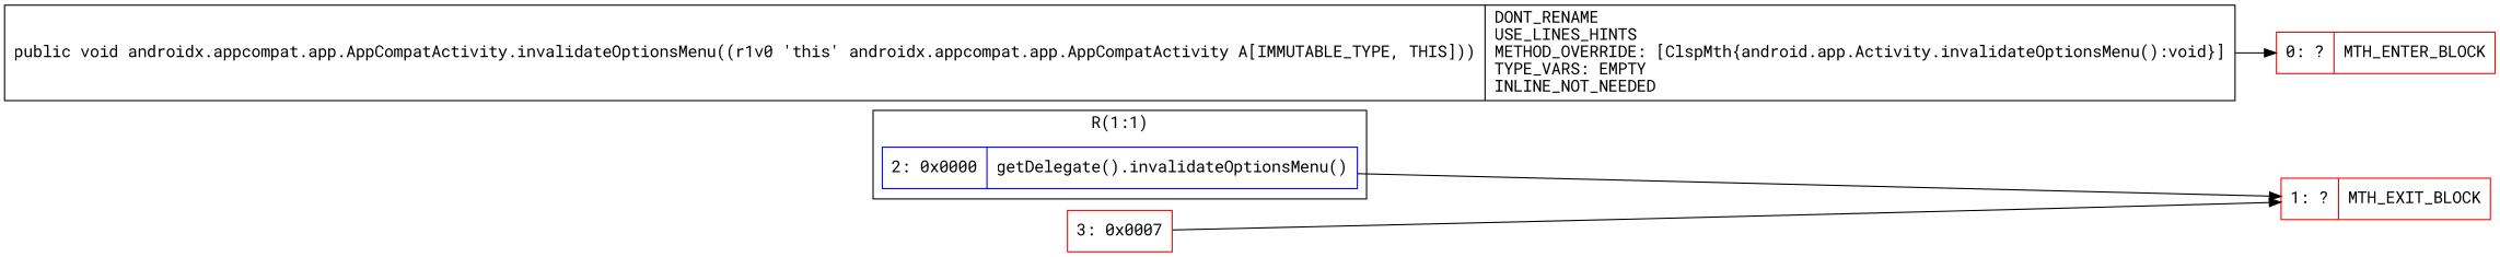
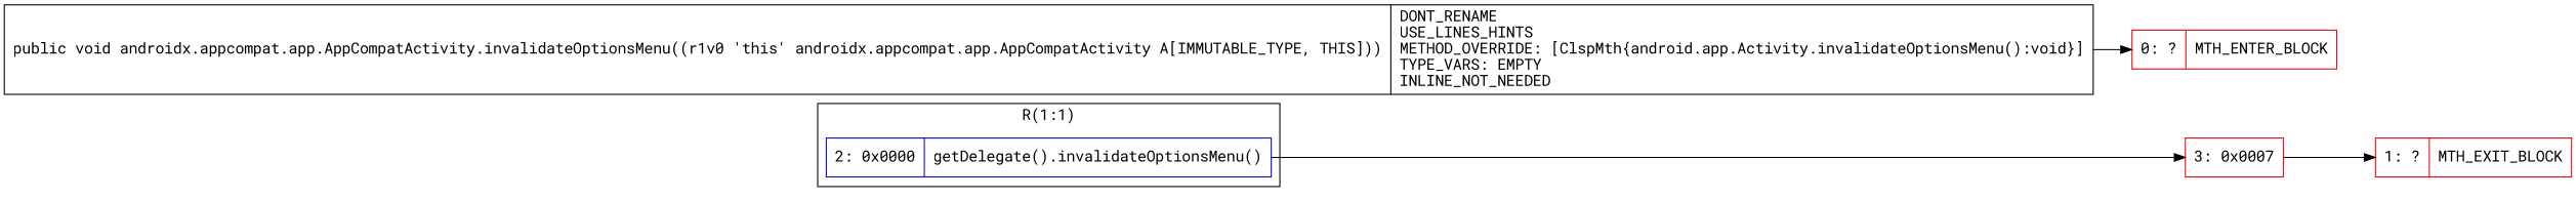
  digraph {
    fontname="Roboto Mono"
    rankdir=LR
    node [color=red fontname="Roboto Mono" shape=record]
    edge [fontname="Roboto Mono"]
    n1 [color=blue label="{2\:\ 0x0000|getDelegate().invalidateOptionsMenu()\l}"]
    n2 [label="{3\:\ 0x0007}"]
    n3 [label="{1\:\ ?|MTH_EXIT_BLOCK\l}"]
    n4 [label="{0\:\ ?|MTH_ENTER_BLOCK\l}"]
    n5 [label="{public void androidx.appcompat.app.AppCompatActivity.invalidateOptionsMenu((r1v0 'this' androidx.appcompat.app.AppCompatActivity A[IMMUTABLE_TYPE, THIS]))  | DONT_RENAME\lUSE_LINES_HINTS\lMETHOD_OVERRIDE: [ClspMth\{android.app.Activity.invalidateOptionsMenu():void\}]\lTYPE_VARS: EMPTY\lINLINE_NOT_NEEDED\l}" color=""]
    subgraph cluster_1 {
      label="R(1:1)"
      n1
    }
-   n1 -> n3
+   n1 -> n2
    n2 -> n3
    n5 -> n4
  }
